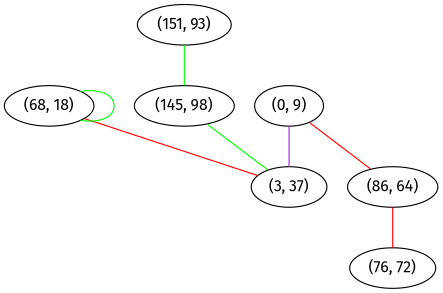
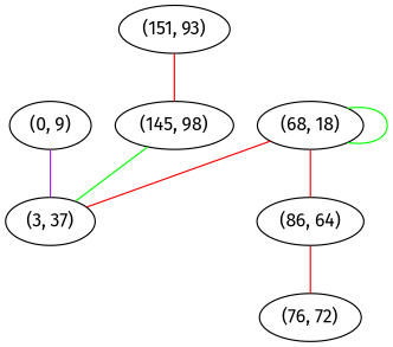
  graph {
    fontname="Fira Sans"
    node [fontname="Fira Sans"]
    edge [color=red fontname="Fira Sans" weight=1]
    n1 [label="(0, 9)"]
    "(3, 37)"
    "(68, 18)"
    n4 [label="(86, 64)"]
    "(76, 72)"
    "(151, 93)"
    "(145, 98)"
    n1 -- "(3, 37)" [color=purple weight=4]
    "(68, 18)" -- "(3, 37)"
    "(68, 18)" -- "(68, 18)" [color=green weight=2]
-   n1 -- n4
+   "(68, 18)" -- n4
    n4 -- "(76, 72)"
-   "(151, 93)" -- "(145, 98)" [color=green weight=2]
+   "(151, 93)" -- "(145, 98)" [weight=2]
    "(145, 98)" -- "(3, 37)" [color=green]
  }
